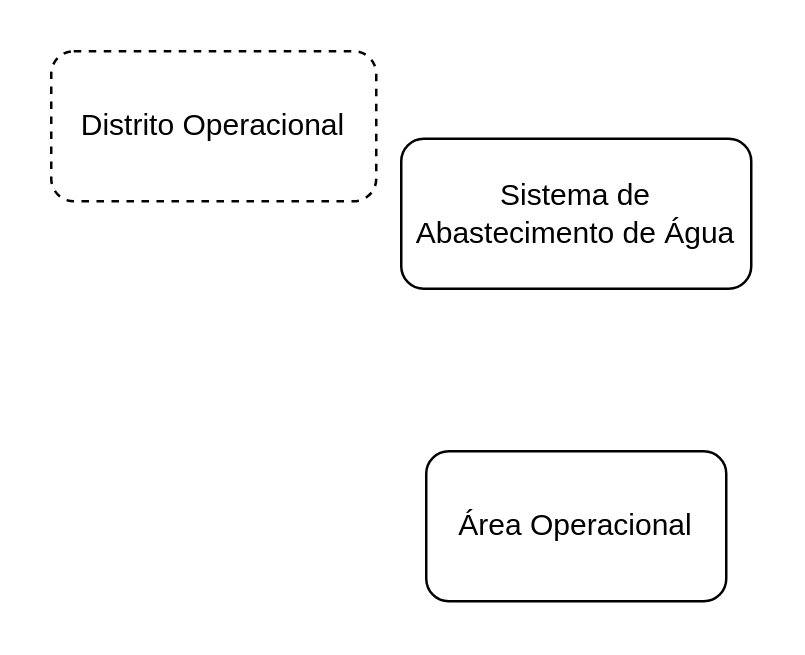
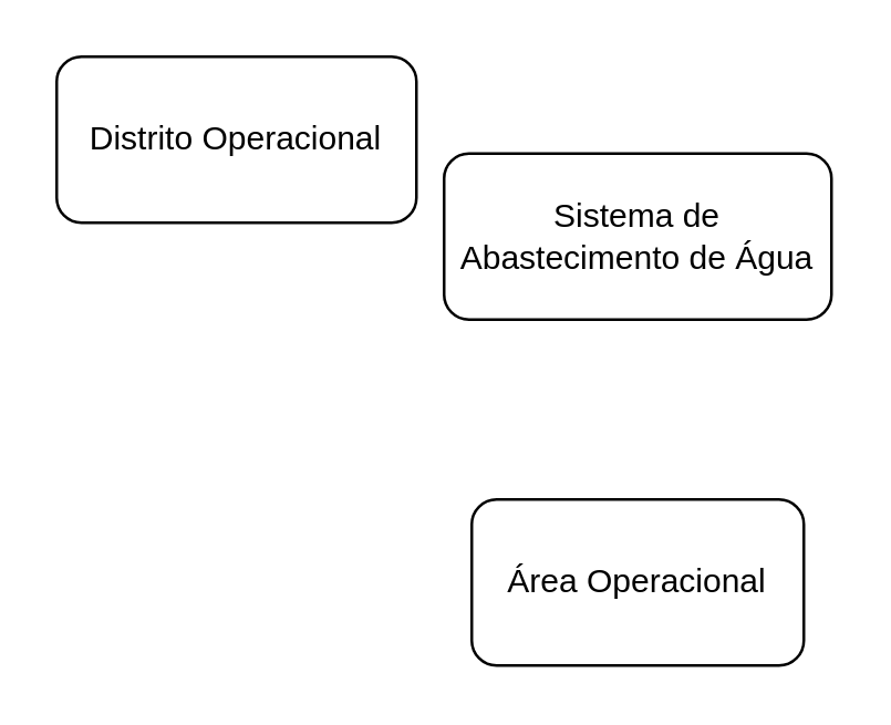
  <mxCell id="0" />
  <mxCell id="1" parent="0" />
  <mxCell id="2" value="Área Operacional" style="rounded=1;whiteSpace=wrap;html=1;" vertex="1" parent="1"><mxGeometry x="170" y="180" width="120" height="60" as="geometry" /></mxCell>
  <mxCell id="3" value="Sistema de Abastecimento de Água" style="rounded=1;whiteSpace=wrap;html=1;" vertex="1" parent="1"><mxGeometry x="160" y="55" width="140" height="60" as="geometry" /></mxCell>
- <mxCell id="4" value="Distrito Operacional" style="rounded=1;whiteSpace=wrap;html=1;dashed=1;" vertex="1" parent="1"><mxGeometry x="20" y="20" width="130" height="60" as="geometry" /></mxCell>
+ <mxCell id="4" value="Distrito Operacional" style="rounded=1;whiteSpace=wrap;html=1;" vertex="1" parent="1"><mxGeometry x="20" y="20" width="130" height="60" as="geometry" /></mxCell>
